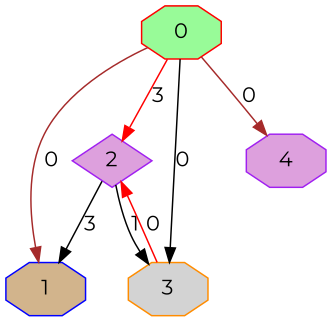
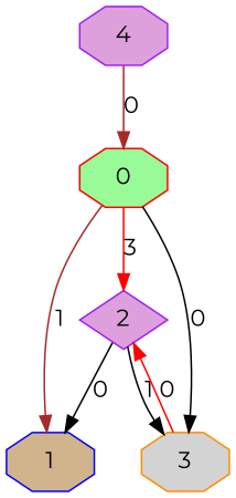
  digraph {
    fontname=Montserrat
    node [color=purple fillcolor=plum fontname=Montserrat shape=octagon style=filled]
    edge [color=black fontname=Montserrat]
    0 [color=red fillcolor=palegreen]
    1 [color=blue fillcolor=tan]
    2 [shape=diamond]
    3 [color=darkorange fillcolor=lightgrey]
    4
-   0 -> 1 [color=brown label=0]
+   0 -> 1 [color=brown label=1]
    0 -> 2 [color=red label=3]
    0 -> 3 [label=0]
-   0 -> 4 [color=brown label=0]
-   2 -> 1 [label=3]
+   4 -> 0 [color=brown label=0]
+   2 -> 1 [label=0]
    2 -> 3 [label=1]
    3 -> 2 [color=red label=0]
  }
